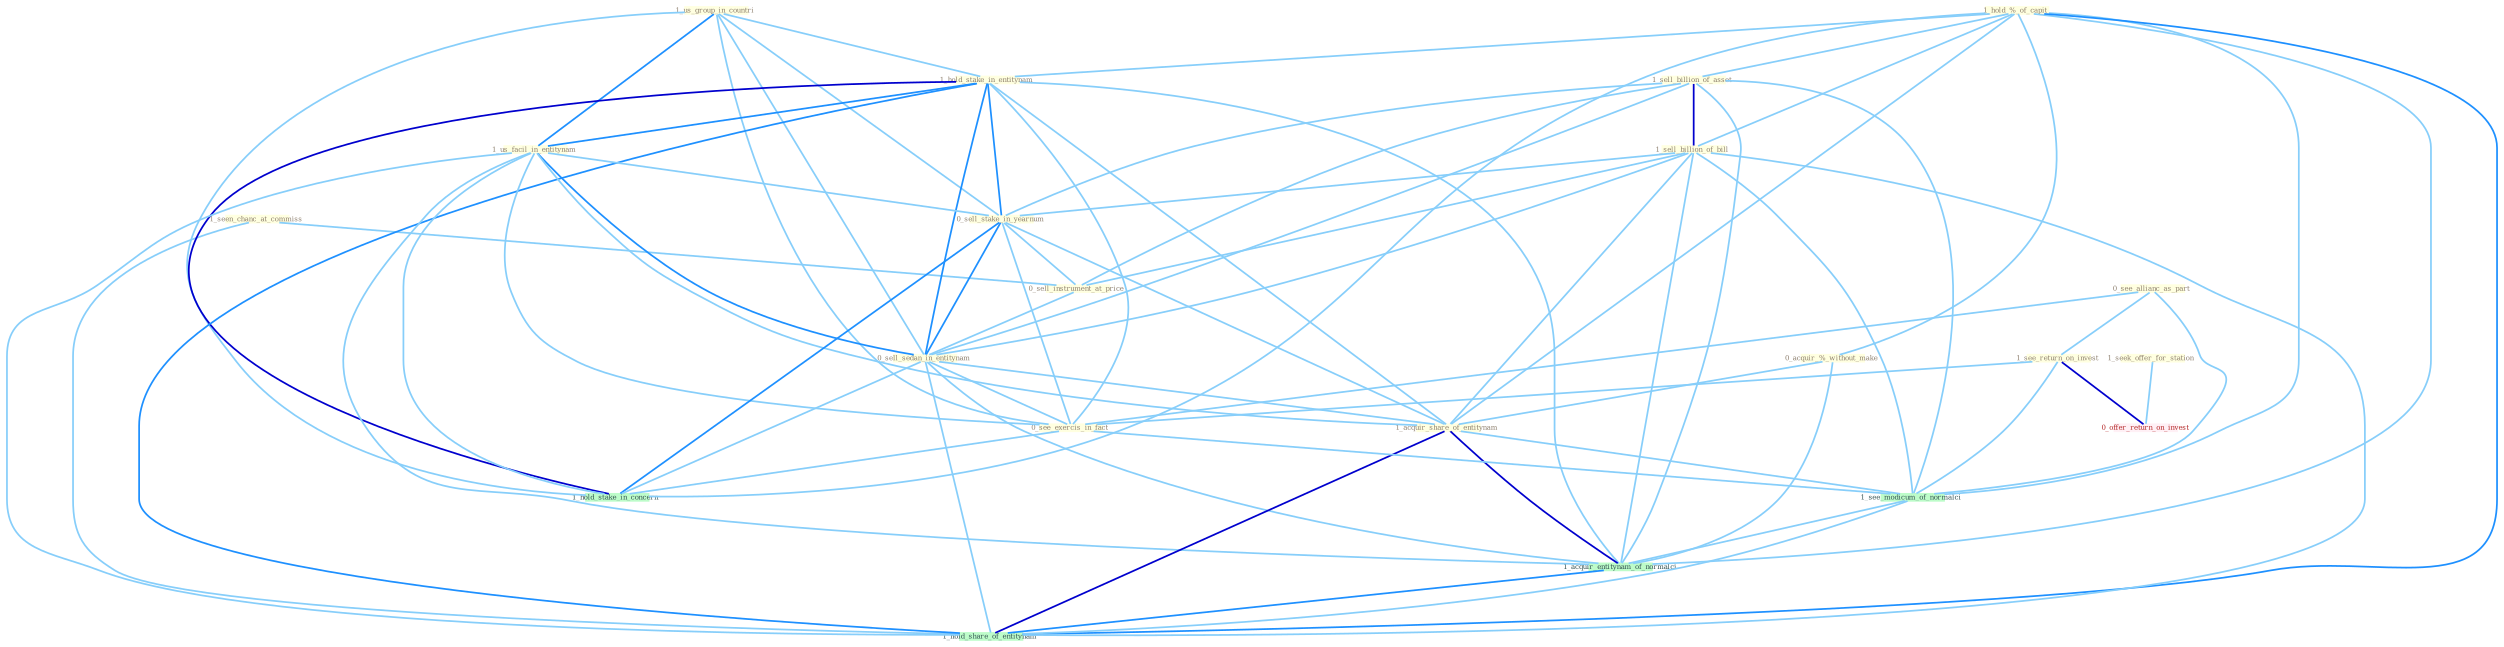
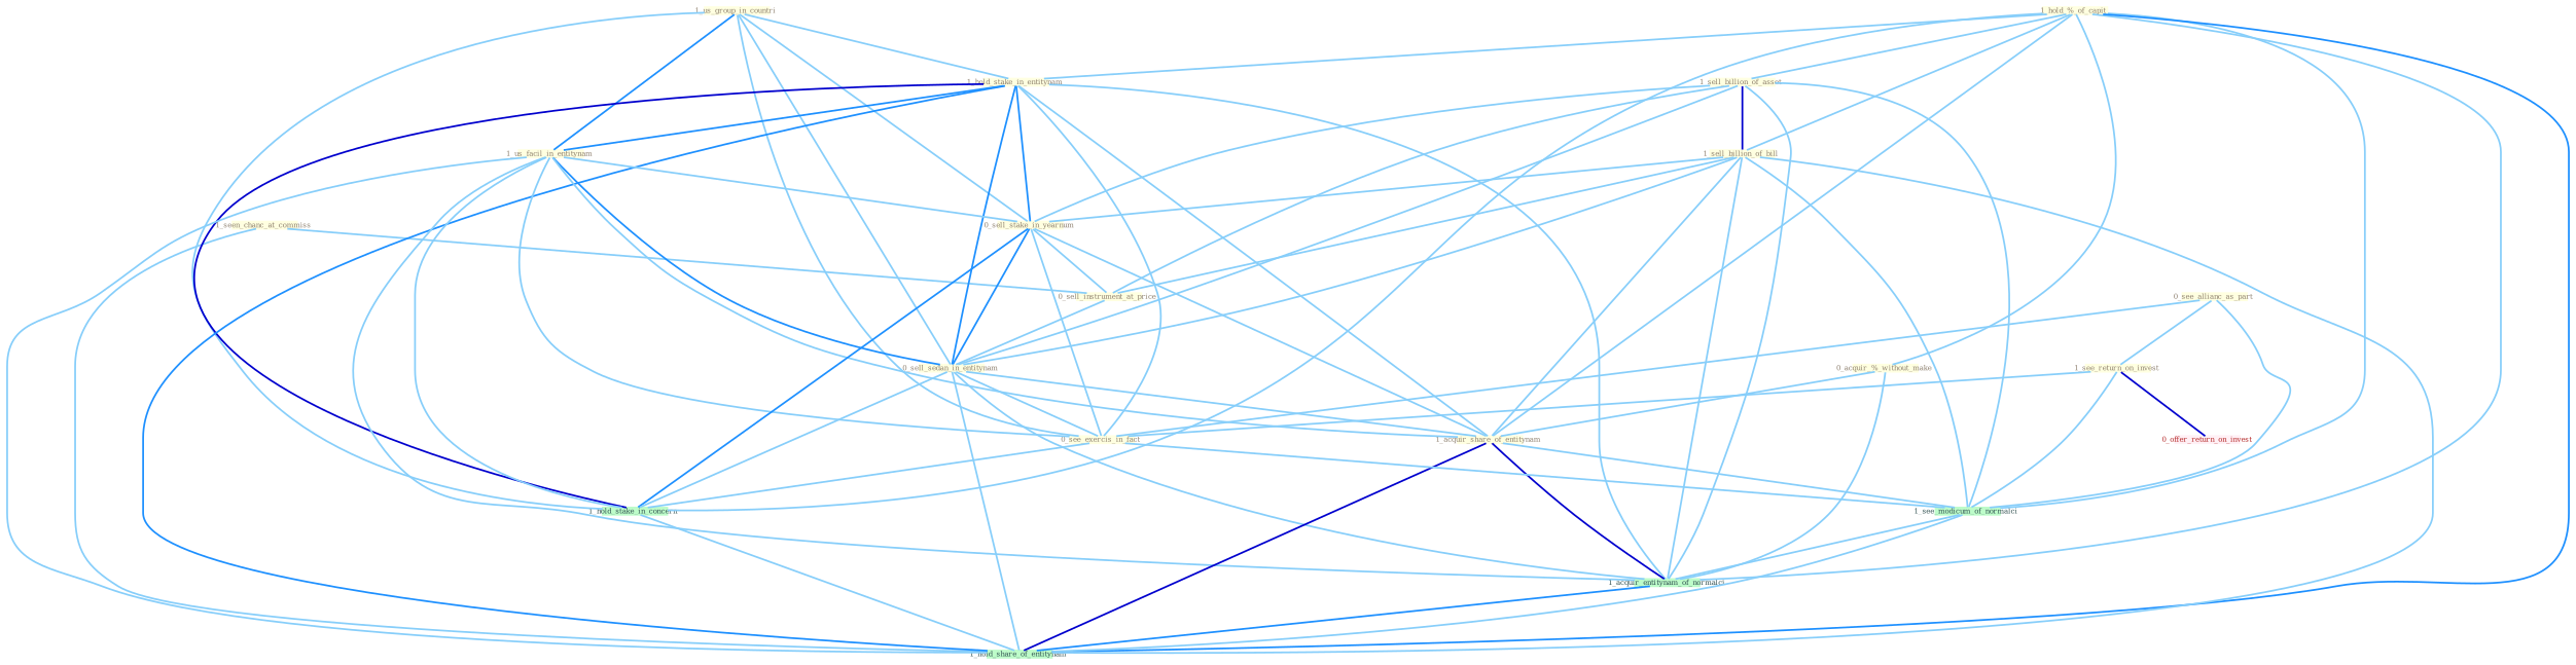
  graph {
    node [color="#ffffe0" fixedsize=true fontcolor="#8b7d6b" fontsize=4 shape=polygon style=filled]
    edge [color="#87cefa" w=1]
    "1_hold_%_of_capit " [height=.06 width=.5]
    "1_seen_chanc_at_commiss " [height=.06 width=.5]
    "1_us_group_in_countri " [height=.06 width=.5]
    "0_see_allianc_as_part " [height=.06 width=.5]
    "0_acquir_%_without_make " [height=.06 width=.5]
    "1_hold_stake_in_entitynam " [height=.06 width=.5]
    "1_us_facil_in_entitynam " [height=.06 width=.5]
    "1_sell_billion_of_asset " [height=.06 width=.5]
    "1_sell_billion_of_bill " [height=.06 width=.5]
    "0_sell_stake_in_yearnum " [height=.06 width=.5]
    "1_see_return_on_invest " [height=.06 width=.5]
    "0_sell_instrument_at_price " [height=.06 width=.5]
    "0_sell_sedan_in_entitynam " [height=.06 width=.5]
    "1_acquir_share_of_entitynam " [height=.06 width=.5]
    "0_see_exercis_in_fact " [height=.06 width=.5]
-   "1_seek_offer_for_station " [height=.06 width=.5]
    n17 [color="#fff0f5" fontcolor="#b22222" height=.06 label="0_offer_return_on_invest" width=.5]
    "1_hold_stake_in_concern " [color="#BDFCC9" fontcolor="#2f4f4f" height=.06 width=.5]
    "1_see_modicum_of_normalci " [color="#BDFCC9" fontcolor="#2f4f4f" height=.06 width=.5]
    n20 [color="#BDFCC9" fontcolor="#2f4f4f" height=.06 label="1_acquir_entitynam_of_normalci" width=.5]
    "1_hold_share_of_entitynam " [color="#BDFCC9" fontcolor="#2f4f4f" height=.06 width=.5]
    subgraph sub_1 {
      "1_hold_%_of_capit "
      "1_seen_chanc_at_commiss "
      "1_us_group_in_countri "
      "0_see_allianc_as_part "
      "0_acquir_%_without_make "
      "1_hold_stake_in_entitynam "
      "1_us_facil_in_entitynam "
      "1_sell_billion_of_asset "
      "1_sell_billion_of_bill "
      "0_sell_stake_in_yearnum "
      "1_see_return_on_invest "
      "0_sell_instrument_at_price "
      "0_sell_sedan_in_entitynam "
      "1_acquir_share_of_entitynam "
      "0_see_exercis_in_fact "
-     "1_seek_offer_for_station "
    }
    subgraph sub_2 {
      n17
    }
    "1_hold_%_of_capit " -- "0_acquir_%_without_make "
    "1_hold_%_of_capit " -- "1_hold_stake_in_entitynam "
    "1_hold_%_of_capit " -- "1_sell_billion_of_asset "
    "1_hold_%_of_capit " -- "1_sell_billion_of_bill "
    "1_hold_%_of_capit " -- "1_acquir_share_of_entitynam "
    "1_hold_%_of_capit " -- "1_hold_stake_in_concern "
    "1_hold_%_of_capit " -- "1_see_modicum_of_normalci "
    "1_hold_%_of_capit " -- n20
    "1_hold_%_of_capit " -- "1_hold_share_of_entitynam " [color="#1e90ff" w=2]
    "1_seen_chanc_at_commiss " -- "0_sell_instrument_at_price "
    "1_seen_chanc_at_commiss " -- "1_hold_share_of_entitynam "
    "1_us_group_in_countri " -- "1_hold_stake_in_entitynam "
    "1_us_group_in_countri " -- "1_us_facil_in_entitynam " [color="#1e90ff" w=2]
    "1_us_group_in_countri " -- "0_sell_stake_in_yearnum "
    "1_us_group_in_countri " -- "0_sell_sedan_in_entitynam "
    "1_us_group_in_countri " -- "0_see_exercis_in_fact "
    "1_us_group_in_countri " -- "1_hold_stake_in_concern "
    "0_see_allianc_as_part " -- "1_see_return_on_invest "
    "0_see_allianc_as_part " -- "0_see_exercis_in_fact "
    "0_see_allianc_as_part " -- "1_see_modicum_of_normalci "
    "0_acquir_%_without_make " -- "1_acquir_share_of_entitynam "
    "0_acquir_%_without_make " -- n20
    "1_hold_stake_in_entitynam " -- "1_us_facil_in_entitynam " [color="#1e90ff" w=2]
    "1_hold_stake_in_entitynam " -- "0_sell_stake_in_yearnum " [color="#1e90ff" w=2]
    "1_hold_stake_in_entitynam " -- "0_sell_sedan_in_entitynam " [color="#1e90ff" w=2]
    "1_hold_stake_in_entitynam " -- "1_acquir_share_of_entitynam "
    "1_hold_stake_in_entitynam " -- "0_see_exercis_in_fact "
    "1_hold_stake_in_entitynam " -- "1_hold_stake_in_concern " [color="#0000cd" w=3]
    "1_hold_stake_in_entitynam " -- n20
    "1_hold_stake_in_entitynam " -- "1_hold_share_of_entitynam " [color="#1e90ff" w=2]
    "1_us_facil_in_entitynam " -- "0_sell_stake_in_yearnum "
    "1_us_facil_in_entitynam " -- "0_sell_sedan_in_entitynam " [color="#1e90ff" w=2]
    "1_us_facil_in_entitynam " -- "1_acquir_share_of_entitynam "
    "1_us_facil_in_entitynam " -- "0_see_exercis_in_fact "
    "1_us_facil_in_entitynam " -- "1_hold_stake_in_concern "
    "1_us_facil_in_entitynam " -- n20
    "1_us_facil_in_entitynam " -- "1_hold_share_of_entitynam "
    "1_sell_billion_of_asset " -- "1_sell_billion_of_bill " [color="#0000cd" w=3]
    "1_sell_billion_of_asset " -- "0_sell_stake_in_yearnum "
    "1_sell_billion_of_asset " -- "0_sell_instrument_at_price "
    "1_sell_billion_of_asset " -- "0_sell_sedan_in_entitynam "
    "1_sell_billion_of_asset " -- "1_see_modicum_of_normalci "
    "1_sell_billion_of_asset " -- n20
    "1_sell_billion_of_bill " -- "0_sell_stake_in_yearnum "
    "1_sell_billion_of_bill " -- "0_sell_instrument_at_price "
    "1_sell_billion_of_bill " -- "0_sell_sedan_in_entitynam "
    "1_sell_billion_of_bill " -- "1_acquir_share_of_entitynam "
    "1_sell_billion_of_bill " -- "1_see_modicum_of_normalci "
    "1_sell_billion_of_bill " -- n20
    "1_sell_billion_of_bill " -- "1_hold_share_of_entitynam "
    "0_sell_stake_in_yearnum " -- "0_sell_instrument_at_price "
    "0_sell_stake_in_yearnum " -- "0_sell_sedan_in_entitynam " [color="#1e90ff" w=2]
    "0_sell_stake_in_yearnum " -- "1_acquir_share_of_entitynam "
    "0_sell_stake_in_yearnum " -- "0_see_exercis_in_fact "
    "0_sell_stake_in_yearnum " -- "1_hold_stake_in_concern " [color="#1e90ff" w=2]
    "1_see_return_on_invest " -- "0_see_exercis_in_fact "
    "1_see_return_on_invest " -- n17 [color="#0000cd" w=3]
    "1_see_return_on_invest " -- "1_see_modicum_of_normalci "
    "0_sell_instrument_at_price " -- "0_sell_sedan_in_entitynam "
    "0_sell_sedan_in_entitynam " -- "1_acquir_share_of_entitynam "
    "0_sell_sedan_in_entitynam " -- "0_see_exercis_in_fact "
    "0_sell_sedan_in_entitynam " -- "1_hold_stake_in_concern "
    "0_sell_sedan_in_entitynam " -- n20
    "0_sell_sedan_in_entitynam " -- "1_hold_share_of_entitynam "
    "1_acquir_share_of_entitynam " -- "1_see_modicum_of_normalci "
    "1_acquir_share_of_entitynam " -- n20 [color="#0000cd" w=3]
    "1_acquir_share_of_entitynam " -- "1_hold_share_of_entitynam " [color="#0000cd" w=3]
    "0_see_exercis_in_fact " -- "1_hold_stake_in_concern "
    "0_see_exercis_in_fact " -- "1_see_modicum_of_normalci "
-   "1_seek_offer_for_station " -- n17
+   "1_hold_stake_in_concern " -- "1_hold_share_of_entitynam "
    "1_see_modicum_of_normalci " -- n20
    "1_see_modicum_of_normalci " -- "1_hold_share_of_entitynam "
    n20 -- "1_hold_share_of_entitynam " [color="#1e90ff" w=2]
  }
